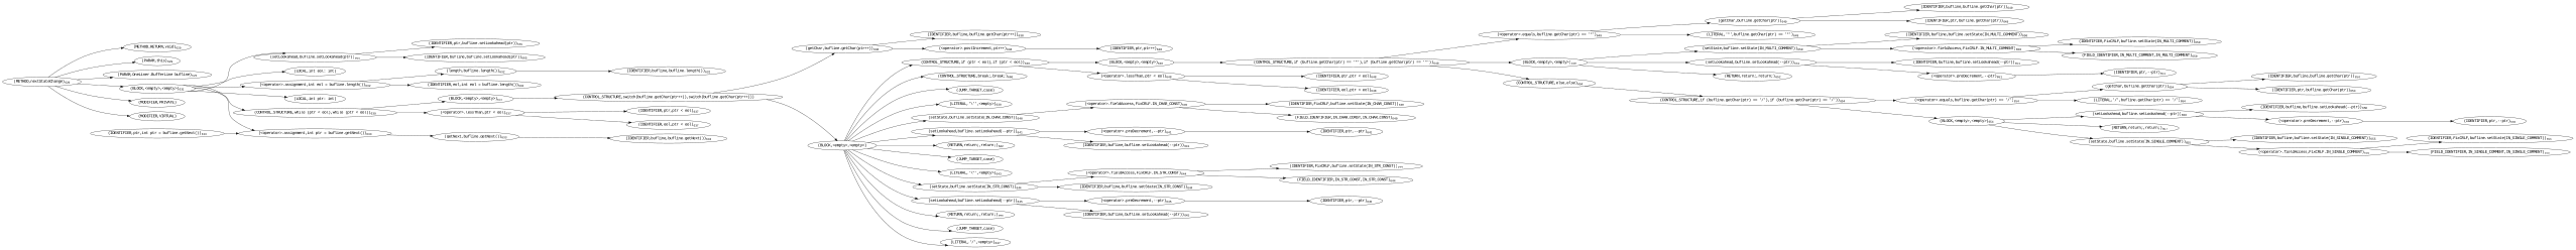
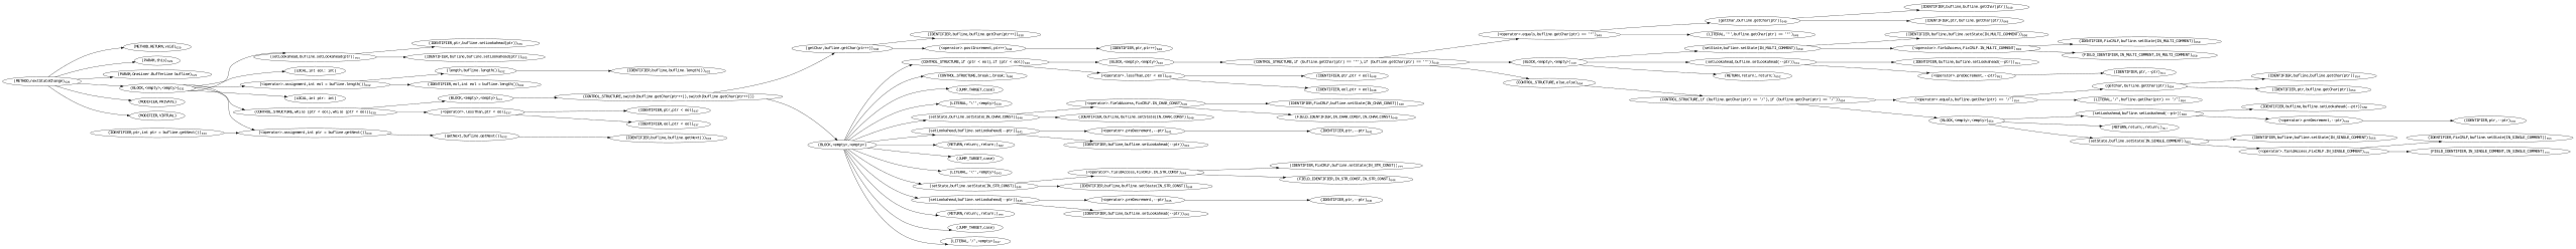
  digraph {
    fontname="Liberation Mono"
    rankdir=LR
    node [fontname="Liberation Mono"]
    edge [fontname="Liberation Mono"]
    n1 [label=<(METHOD,nextStateChange)<SUB>629</SUB>>]
    n2 [label=<(PARAM,this)<SUB>629</SUB>>]
    n3 [label=<(PARAM,OneLiner.BufferLine bufline)<SUB>629</SUB>>]
    n4 [label=<(BLOCK,&lt;empty&gt;,&lt;empty&gt;)<SUB>631</SUB>>]
    n5 [label=<(MODIFIER,PRIVATE)>]
    n6 [label=<(MODIFIER,VIRTUAL)>]
    n7 [label=<(METHOD_RETURN,void)<SUB>629</SUB>>]
    n8 [label=<(LOCAL,int eol: int)>]
    n9 [label=<(&lt;operator&gt;.assignment,int eol = bufline.length())<SUB>632</SUB>>]
    n10 [label=<(LOCAL,int ptr: int)>]
    n11 [label=<(&lt;operator&gt;.assignment,int ptr = bufline.getNext())<SUB>633</SUB>>]
    n12 [label=<(CONTROL_STRUCTURE,while (ptr &lt; eol),while (ptr &lt; eol))<SUB>639</SUB>>]
    n13 [label=<(setLookahead,bufline.setLookahead(ptr))<SUB>665</SUB>>]
    n14 [label=<(IDENTIFIER,eol,int eol = bufline.length())<SUB>632</SUB>>]
    n15 [label=<(length,bufline.length())<SUB>632</SUB>>]
    n16 [label=<(getNext,bufline.getNext())<SUB>633</SUB>>]
    n17 [label=<(&lt;operator&gt;.lessThan,ptr &lt; eol)<SUB>637</SUB>>]
    n18 [label=<(BLOCK,&lt;empty&gt;,&lt;empty&gt;)<SUB>637</SUB>>]
    n19 [label=<(IDENTIFIER,bufline,bufline.setLookahead(ptr))<SUB>665</SUB>>]
    n20 [label=<(IDENTIFIER,ptr,bufline.setLookahead(ptr))<SUB>665</SUB>>]
    n21 [label=<(IDENTIFIER,bufline,bufline.length())<SUB>632</SUB>>]
    n22 [label=<(IDENTIFIER,ptr,int ptr = bufline.getNext())<SUB>633</SUB>>]
    n23 [label=<(IDENTIFIER,bufline,bufline.getNext())<SUB>633</SUB>>]
    n24 [label=<(IDENTIFIER,ptr,ptr &lt; eol)<SUB>637</SUB>>]
    n25 [label=<(IDENTIFIER,eol,ptr &lt; eol)<SUB>637</SUB>>]
    n26 [label=<(CONTROL_STRUCTURE,switch(bufline.getChar(ptr++)),switch(bufline.getChar(ptr++)))>]
    n27 [label=<(getChar,bufline.getChar(ptr++))<SUB>638</SUB>>]
    n28 [label=<(BLOCK,&lt;empty&gt;,&lt;empty&gt;)>]
    n29 [label=<(IDENTIFIER,bufline,bufline.getChar(ptr++))<SUB>638</SUB>>]
    n30 [label=<(&lt;operator&gt;.postIncrement,ptr++)<SUB>638</SUB>>]
    n31 [label=<(JUMP_TARGET,case)>]
    n32 [label=<(LITERAL,'\'',&lt;empty&gt;)<SUB>639</SUB>>]
    n33 [label=<(setState,bufline.setState(IN_CHAR_CONST))<SUB>640</SUB>>]
    n34 [label=<(setLookahead,bufline.setLookahead(--ptr))<SUB>641</SUB>>]
    n35 [label=<(RETURN,return;,return;)<SUB>642</SUB>>]
    n36 [label=<(JUMP_TARGET,case)>]
    n37 [label=<(LITERAL,'\&quot;',&lt;empty&gt;)<SUB>643</SUB>>]
    n38 [label=<(setState,bufline.setState(IN_STR_CONST))<SUB>644</SUB>>]
    n39 [label=<(setLookahead,bufline.setLookahead(--ptr))<SUB>645</SUB>>]
    n40 [label=<(RETURN,return;,return;)<SUB>646</SUB>>]
    n41 [label=<(JUMP_TARGET,case)>]
    n42 [label=<(LITERAL,'/',&lt;empty&gt;)<SUB>647</SUB>>]
    n43 [label=<(CONTROL_STRUCTURE,if (ptr &lt; eol),if (ptr &lt; eol))<SUB>648</SUB>>]
    n44 [label=<(CONTROL_STRUCTURE,break;,break;)<SUB>660</SUB>>]
    n45 [label=<(IDENTIFIER,ptr,ptr++)<SUB>638</SUB>>]
+   n46 [label=<(IDENTIFIER,bufline,bufline.setState(IN_CHAR_CONST))<SUB>640</SUB>>]
    n47 [label=<(&lt;operator&gt;.fieldAccess,FixCRLF.IN_CHAR_CONST)<SUB>640</SUB>>]
    n48 [label=<(IDENTIFIER,bufline,bufline.setLookahead(--ptr))<SUB>641</SUB>>]
    n49 [label=<(&lt;operator&gt;.preDecrement,--ptr)<SUB>641</SUB>>]
    n50 [label=<(IDENTIFIER,bufline,bufline.setState(IN_STR_CONST))<SUB>644</SUB>>]
    n51 [label=<(&lt;operator&gt;.fieldAccess,FixCRLF.IN_STR_CONST)<SUB>644</SUB>>]
    n52 [label=<(IDENTIFIER,bufline,bufline.setLookahead(--ptr))<SUB>645</SUB>>]
    n53 [label=<(&lt;operator&gt;.preDecrement,--ptr)<SUB>645</SUB>>]
    n54 [label=<(&lt;operator&gt;.lessThan,ptr &lt; eol)<SUB>648</SUB>>]
    n55 [label=<(BLOCK,&lt;empty&gt;,&lt;empty&gt;)<SUB>648</SUB>>]
    n56 [label=<(IDENTIFIER,FixCRLF,bufline.setState(IN_CHAR_CONST))<SUB>640</SUB>>]
    n57 [label=<(FIELD_IDENTIFIER,IN_CHAR_CONST,IN_CHAR_CONST)<SUB>640</SUB>>]
    n58 [label=<(IDENTIFIER,ptr,--ptr)<SUB>641</SUB>>]
    n59 [label=<(IDENTIFIER,FixCRLF,bufline.setState(IN_STR_CONST))<SUB>644</SUB>>]
    n60 [label=<(FIELD_IDENTIFIER,IN_STR_CONST,IN_STR_CONST)<SUB>644</SUB>>]
    n61 [label=<(IDENTIFIER,ptr,--ptr)<SUB>645</SUB>>]
    n62 [label=<(IDENTIFIER,ptr,ptr &lt; eol)<SUB>648</SUB>>]
    n63 [label=<(IDENTIFIER,eol,ptr &lt; eol)<SUB>648</SUB>>]
    n64 [label=<(CONTROL_STRUCTURE,if (bufline.getChar(ptr) == '*'),if (bufline.getChar(ptr) == '*'))<SUB>649</SUB>>]
    n65 [label=<(&lt;operator&gt;.equals,bufline.getChar(ptr) == '*')<SUB>649</SUB>>]
    n66 [label=<(BLOCK,&lt;empty&gt;,&lt;empty&gt;)<SUB>649</SUB>>]
    n67 [label=<(CONTROL_STRUCTURE,else,else)<SUB>654</SUB>>]
    n68 [label=<(getChar,bufline.getChar(ptr))<SUB>649</SUB>>]
    n69 [label=<(LITERAL,'*',bufline.getChar(ptr) == '*')<SUB>649</SUB>>]
    n70 [label=<(setState,bufline.setState(IN_MULTI_COMMENT))<SUB>650</SUB>>]
    n71 [label=<(setLookahead,bufline.setLookahead(--ptr))<SUB>651</SUB>>]
    n72 [label=<(RETURN,return;,return;)<SUB>652</SUB>>]
    n73 [label=<(CONTROL_STRUCTURE,if (bufline.getChar(ptr) == '/'),if (bufline.getChar(ptr) == '/'))<SUB>654</SUB>>]
    n74 [label=<(IDENTIFIER,bufline,bufline.getChar(ptr))<SUB>649</SUB>>]
    n75 [label=<(IDENTIFIER,ptr,bufline.getChar(ptr))<SUB>649</SUB>>]
    n76 [label=<(IDENTIFIER,bufline,bufline.setState(IN_MULTI_COMMENT))<SUB>650</SUB>>]
    n77 [label=<(&lt;operator&gt;.fieldAccess,FixCRLF.IN_MULTI_COMMENT)<SUB>650</SUB>>]
    n78 [label=<(IDENTIFIER,bufline,bufline.setLookahead(--ptr))<SUB>651</SUB>>]
    n79 [label=<(&lt;operator&gt;.preDecrement,--ptr)<SUB>651</SUB>>]
    n80 [label=<(IDENTIFIER,FixCRLF,bufline.setState(IN_MULTI_COMMENT))<SUB>650</SUB>>]
    n81 [label=<(FIELD_IDENTIFIER,IN_MULTI_COMMENT,IN_MULTI_COMMENT)<SUB>650</SUB>>]
    n82 [label=<(IDENTIFIER,ptr,--ptr)<SUB>651</SUB>>]
    n83 [label=<(&lt;operator&gt;.equals,bufline.getChar(ptr) == '/')<SUB>654</SUB>>]
    n84 [label=<(BLOCK,&lt;empty&gt;,&lt;empty&gt;)<SUB>654</SUB>>]
    n85 [label=<(getChar,bufline.getChar(ptr))<SUB>654</SUB>>]
    n86 [label=<(LITERAL,'/',bufline.getChar(ptr) == '/')<SUB>654</SUB>>]
    n87 [label=<(setState,bufline.setState(IN_SINGLE_COMMENT))<SUB>655</SUB>>]
    n88 [label=<(setLookahead,bufline.setLookahead(--ptr))<SUB>656</SUB>>]
    n89 [label=<(RETURN,return;,return;)<SUB>657</SUB>>]
    n90 [label=<(IDENTIFIER,bufline,bufline.getChar(ptr))<SUB>654</SUB>>]
    n91 [label=<(IDENTIFIER,ptr,bufline.getChar(ptr))<SUB>654</SUB>>]
    n92 [label=<(IDENTIFIER,bufline,bufline.setState(IN_SINGLE_COMMENT))<SUB>655</SUB>>]
    n93 [label=<(&lt;operator&gt;.fieldAccess,FixCRLF.IN_SINGLE_COMMENT)<SUB>655</SUB>>]
    n94 [label=<(IDENTIFIER,bufline,bufline.setLookahead(--ptr))<SUB>656</SUB>>]
    n95 [label=<(&lt;operator&gt;.preDecrement,--ptr)<SUB>656</SUB>>]
    n96 [label=<(IDENTIFIER,FixCRLF,bufline.setState(IN_SINGLE_COMMENT))<SUB>655</SUB>>]
    n97 [label=<(FIELD_IDENTIFIER,IN_SINGLE_COMMENT,IN_SINGLE_COMMENT)<SUB>655</SUB>>]
    n98 [label=<(IDENTIFIER,ptr,--ptr)<SUB>656</SUB>>]
    n1 -> n2
    n1 -> n3
    n1 -> n4
    n1 -> n5
    n1 -> n6
    n1 -> n7
    n4 -> n8
    n4 -> n9
    n4 -> n10
    n4 -> n11
    n4 -> n12
    n4 -> n13
    n9 -> n14
    n9 -> n15
    n11 -> n16
    n12 -> n17
    n12 -> n18
    n13 -> n19
    n13 -> n20
    n15 -> n21
    n16 -> n23
    n17 -> n24
    n17 -> n25
    n18 -> n26
    n22 -> n11
    n26 -> n27
    n26 -> n28
    n27 -> n29
    n27 -> n30
    n28 -> n31
    n28 -> n32
    n28 -> n33
    n28 -> n34
    n28 -> n35
    n28 -> n36
    n28 -> n37
    n28 -> n38
    n28 -> n39
    n28 -> n40
    n28 -> n41
    n28 -> n42
    n28 -> n43
    n28 -> n44
    n30 -> n45
+   n33 -> n46
    n33 -> n47
    n34 -> n48
    n34 -> n49
    n38 -> n50
    n38 -> n51
    n39 -> n52
    n39 -> n53
    n43 -> n54
    n43 -> n55
    n47 -> n56
    n47 -> n57
    n49 -> n58
    n51 -> n59
    n51 -> n60
    n53 -> n61
    n54 -> n62
    n54 -> n63
    n55 -> n64
    n64 -> n65
    n64 -> n66
    n64 -> n67
    n65 -> n68
    n65 -> n69
    n66 -> n70
    n66 -> n71
    n66 -> n72
    n67 -> n73
    n68 -> n74
    n68 -> n75
    n70 -> n76
    n70 -> n77
    n71 -> n78
    n71 -> n79
    n73 -> n83
    n73 -> n84
    n77 -> n80
    n77 -> n81
    n79 -> n82
    n83 -> n85
    n83 -> n86
    n84 -> n87
    n84 -> n88
    n84 -> n89
    n85 -> n90
    n85 -> n91
    n87 -> n92
    n87 -> n93
    n88 -> n94
    n88 -> n95
    n93 -> n96
    n93 -> n97
    n95 -> n98
  }
